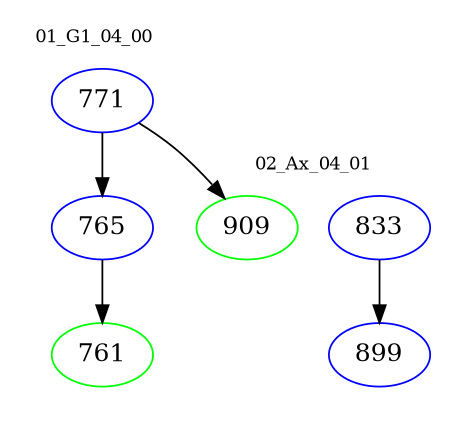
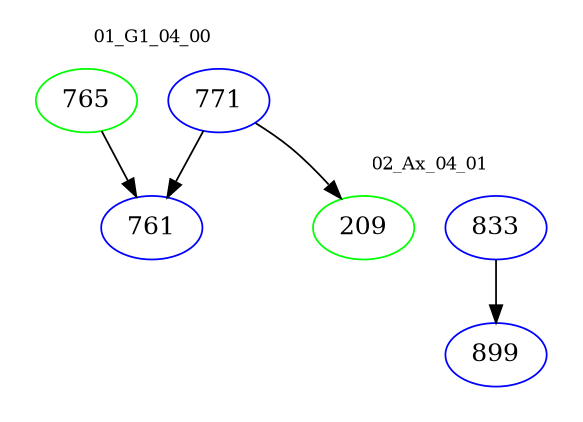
  digraph {
    node [color=blue]
    edge [color=black]
    n1 [label=833]
    n2 [label=899]
-   n3 [color=green label=909]
+   n3 [color=green label=209]
    n4 [label=771]
-   n5 [label=765]
-   n6 [color=green label=761]
+   n5 [color=green label=765]
+   n6 [label=761]
    subgraph cluster_1 {
      color=white
      fontsize=10
      label="02_Ax_04_01"
      n1
      n2
      n3
    }
    subgraph cluster_2 {
      color=white
      fontsize=10
      label="01_G1_04_00"
      n4
      n5
      n6
    }
    n1 -> n2
    n4 -> n3
-   n4 -> n5
+   n4 -> n6
    n5 -> n6
  }
